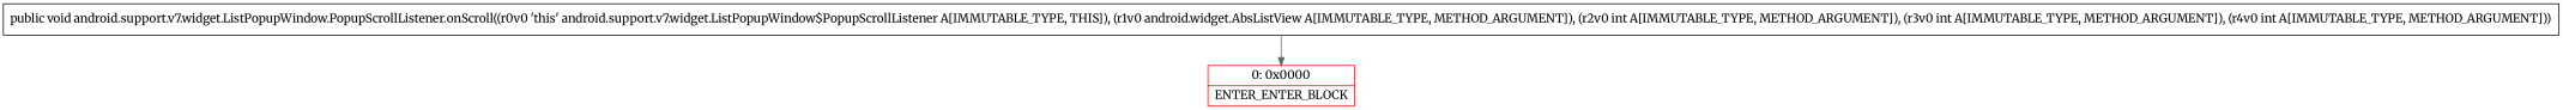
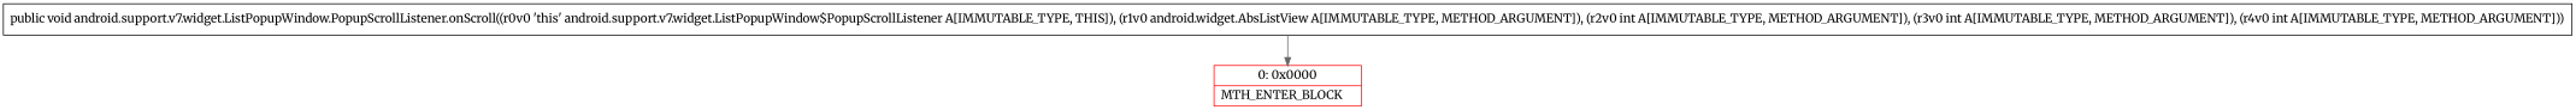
  digraph {
    fontname=Merriweather
    node [shape=record fontname=Merriweather]
-   n1 [color=red label="{0\:\ 0x0000|ENTER_ENTER_BLOCK\l}"]
+   n1 [color=red label="{0\:\ 0x0000|MTH_ENTER_BLOCK\l}"]
    n2 [label="{public void android.support.v7.widget.ListPopupWindow.PopupScrollListener.onScroll((r0v0 'this' android.support.v7.widget.ListPopupWindow$PopupScrollListener A[IMMUTABLE_TYPE, THIS]), (r1v0 android.widget.AbsListView A[IMMUTABLE_TYPE, METHOD_ARGUMENT]), (r2v0 int A[IMMUTABLE_TYPE, METHOD_ARGUMENT]), (r3v0 int A[IMMUTABLE_TYPE, METHOD_ARGUMENT]), (r4v0 int A[IMMUTABLE_TYPE, METHOD_ARGUMENT])) }"]
    subgraph cluster_1 {
      label="R(0)"
    }
    n2 -> n1 [color=gray40 fontname=Merriweather]
  }
